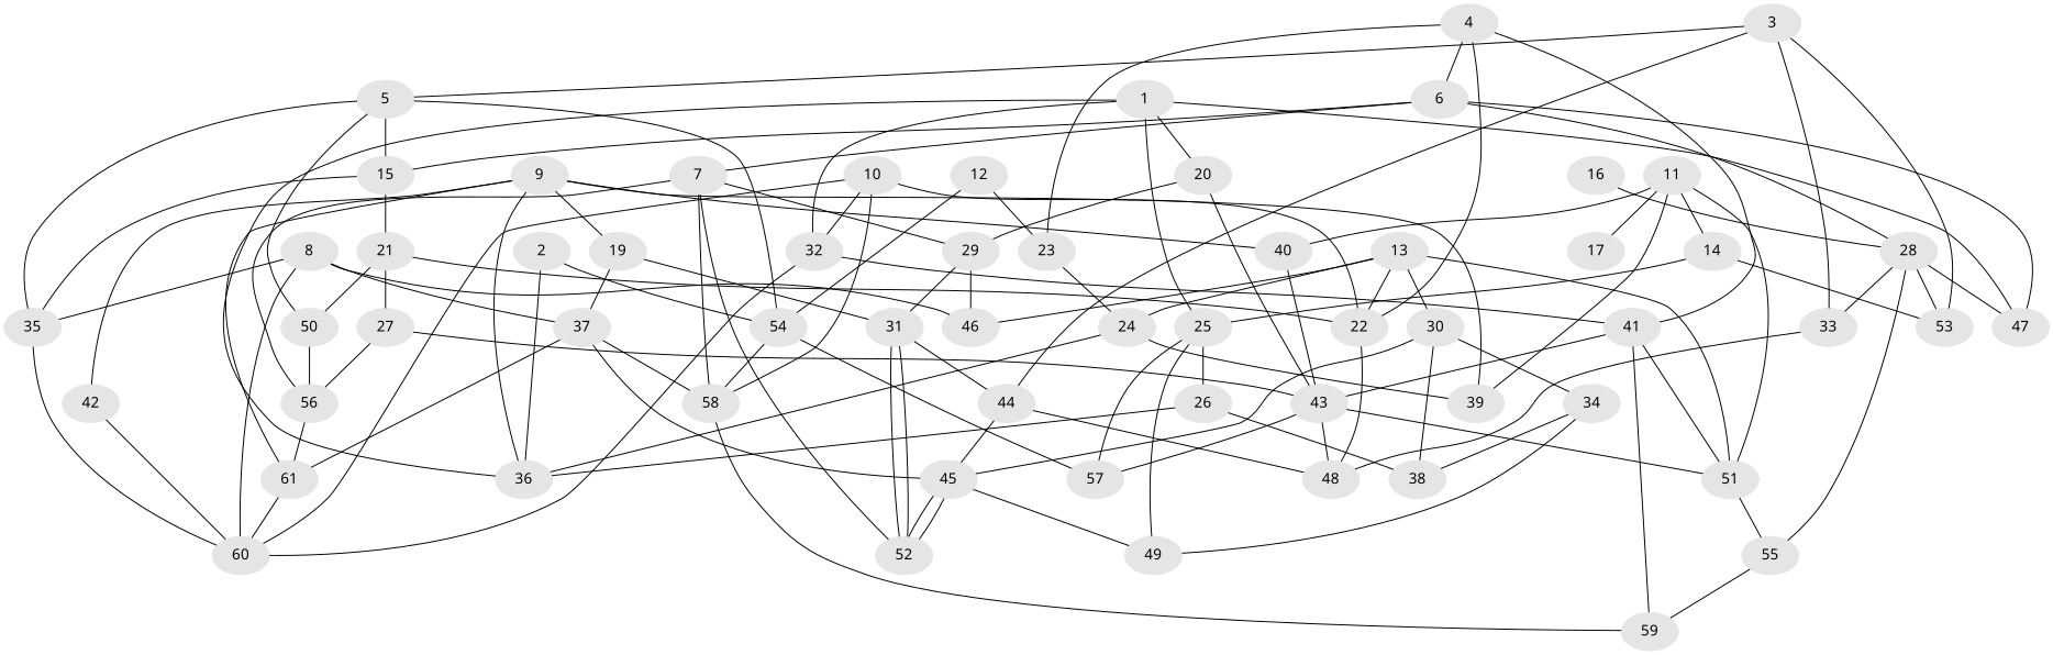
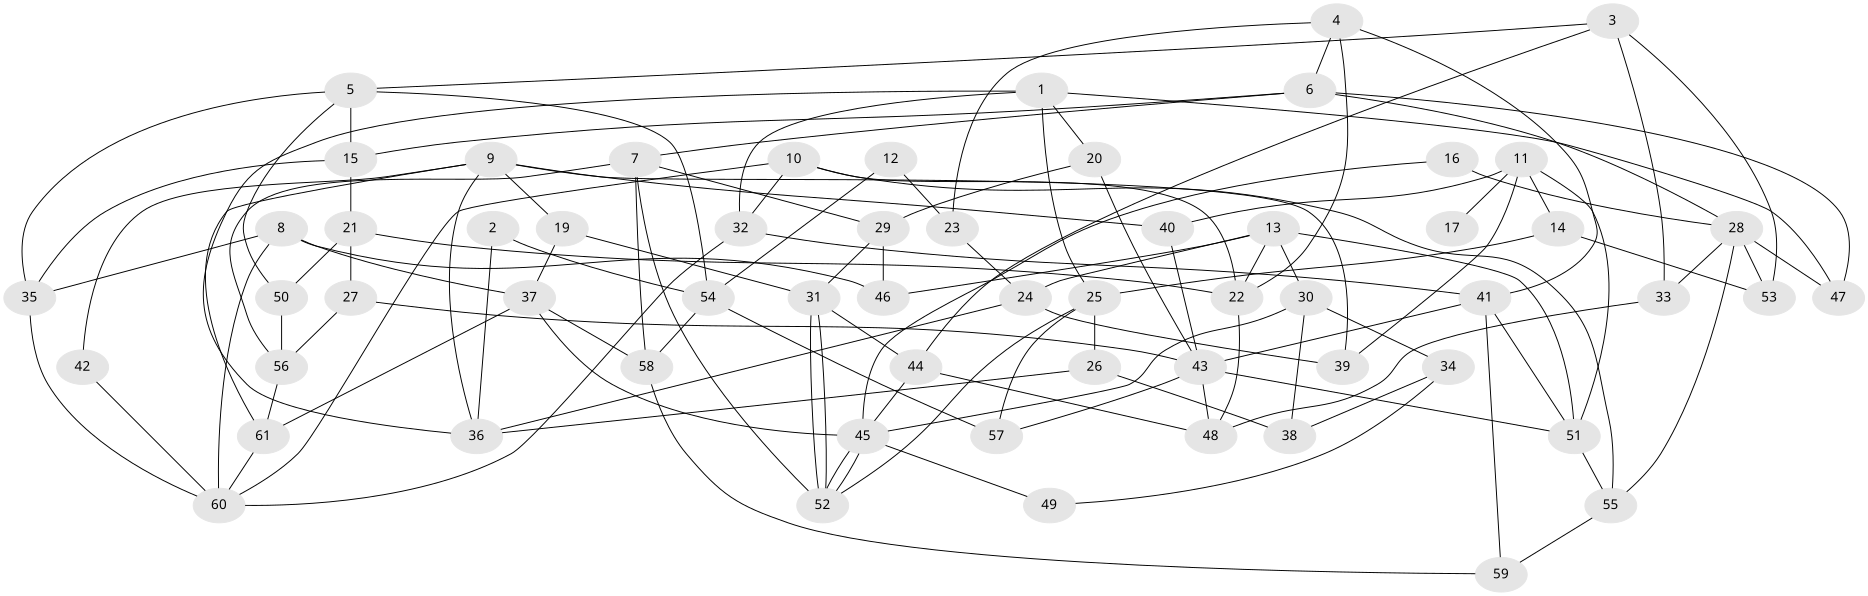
  graph {
    fontname="Noto Sans"
    node [color=gray90 fontname="Noto Sans" style=filled]
    edge [fontname="Noto Sans"]
    1
    20
    25
    32
    36
    47
    29
    43
    52
    26
    57
    41
    60
    2
    54
    58
    3
    5
    33
    44
    53
    15
    35
    50
    48
    45
    4
    6
    22
    23
    7
    28
    24
    51
    59
    21
    56
    55
    46
    31
    61
    8
    37
    9
    19
    39
    40
    42
    10
    11
    14
    17
    12
    13
    30
    38
    34
    27
    16
    49
    1 -- 20
    1 -- 25
    1 -- 32
    1 -- 36
    1 -- 47
    20 -- 29
    20 -- 43
-   25 -- 49
+   25 -- 52
    25 -- 26
    25 -- 57
    32 -- 41
    32 -- 60
    29 -- 46
    29 -- 31
    43 -- 57
    43 -- 48
    43 -- 51
    26 -- 36
    26 -- 38
    41 -- 43
    41 -- 51
    41 -- 59
    2 -- 36
    2 -- 54
    54 -- 57
    54 -- 58
    58 -- 59
    3 -- 5
    3 -- 33
    3 -- 44
    3 -- 53
    5 -- 54
    5 -- 15
    5 -- 35
    5 -- 50
    33 -- 48
    44 -- 48
    44 -- 45
    15 -- 35
    15 -- 21
    35 -- 60
    50 -- 56
    45 -- 52
    45 -- 52
    45 -- 49
    4 -- 41
    4 -- 6
    4 -- 22
    4 -- 23
    6 -- 47
    6 -- 15
    6 -- 7
    6 -- 28
    22 -- 48
    23 -- 24
    7 -- 29
    7 -- 52
    7 -- 58
    7 -- 56
    28 -- 47
    28 -- 33
    28 -- 53
    28 -- 55
    24 -- 36
    24 -- 39
    51 -- 55
    21 -- 50
    21 -- 22
    21 -- 27
    56 -- 61
    55 -- 59
    31 -- 52
    31 -- 52
    31 -- 44
    61 -- 60
    8 -- 60
    8 -- 35
    8 -- 46
    8 -- 37
    37 -- 58
    37 -- 45
    37 -- 61
    9 -- 36
    9 -- 61
    9 -- 19
    9 -- 39
    9 -- 40
    9 -- 42
    19 -- 31
    19 -- 37
    40 -- 43
    42 -- 60
    10 -- 32
    10 -- 60
    10 -- 22
-   10 -- 58
+   10 -- 55
    11 -- 51
    11 -- 39
    11 -- 40
    11 -- 14
    11 -- 17
    14 -- 25
    14 -- 53
    12 -- 54
    12 -- 23
    13 -- 22
    13 -- 24
    13 -- 51
    13 -- 46
    13 -- 30
    30 -- 45
    30 -- 38
    30 -- 34
    34 -- 38
    34 -- 49
    27 -- 43
    27 -- 56
+   16 -- 45
    16 -- 28
  }
